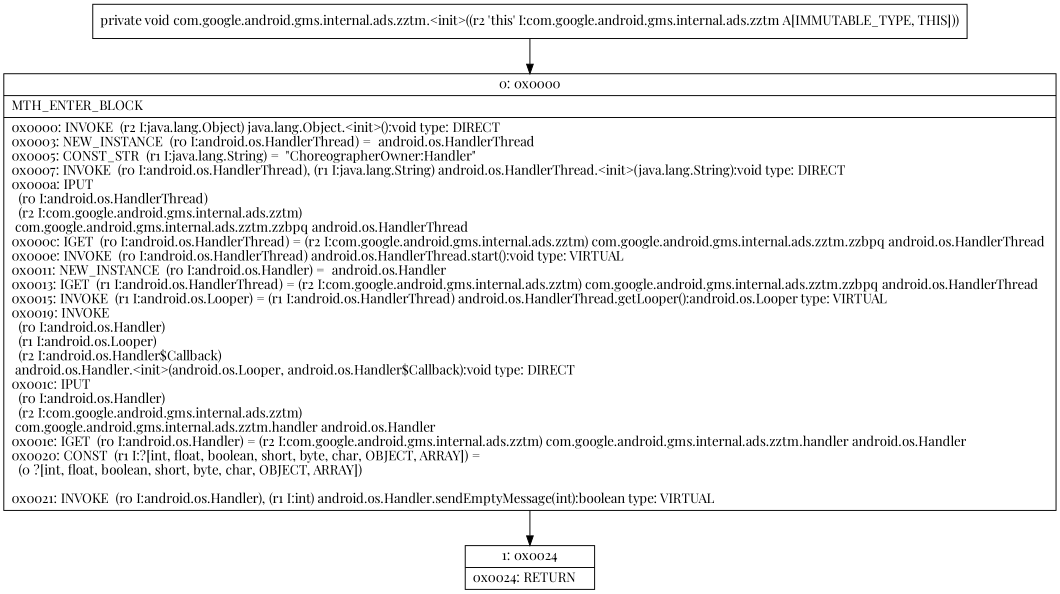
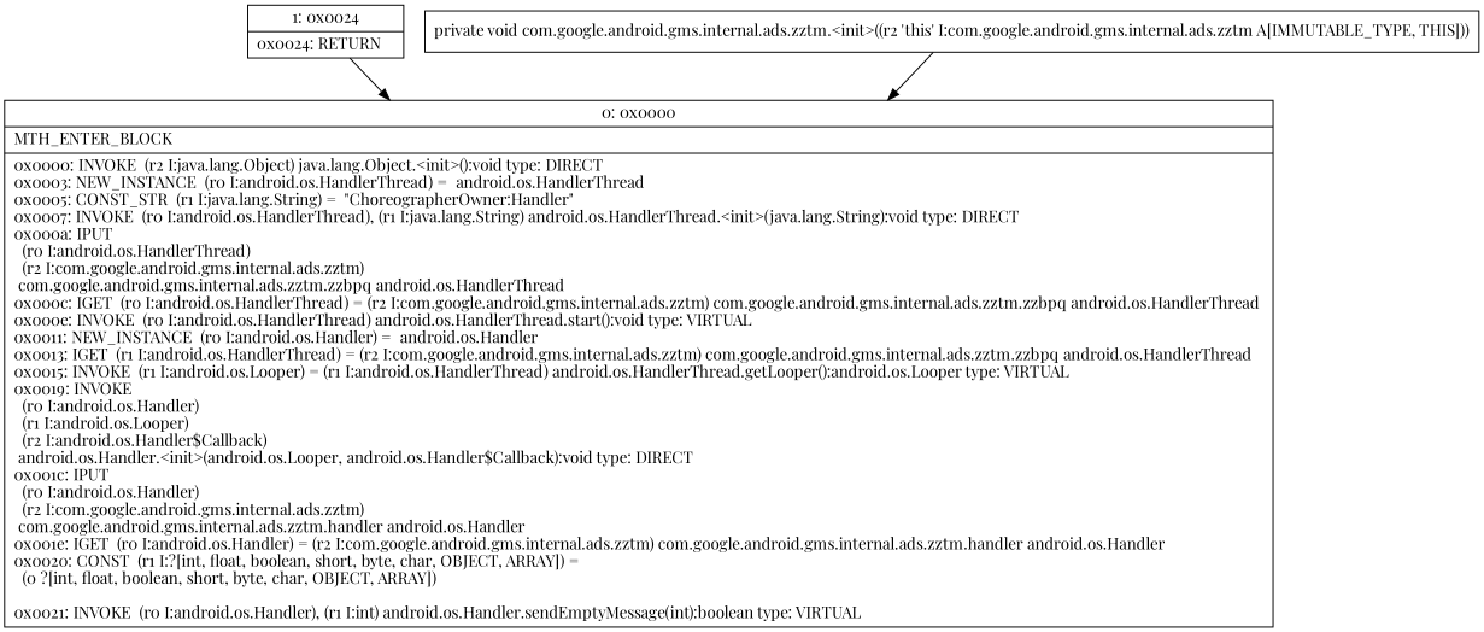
  digraph {
    fontname="Playfair Display"
    node [shape=record fontname="Playfair Display"]
    edge [fontname="Playfair Display"]
    n1 [label="{0\:\ 0x0000|MTH_ENTER_BLOCK\l|0x0000: INVOKE  (r2 I:java.lang.Object) java.lang.Object.\<init\>():void type: DIRECT \l0x0003: NEW_INSTANCE  (r0 I:android.os.HandlerThread) =  android.os.HandlerThread \l0x0005: CONST_STR  (r1 I:java.lang.String) =  \"ChoreographerOwner:Handler\" \l0x0007: INVOKE  (r0 I:android.os.HandlerThread), (r1 I:java.lang.String) android.os.HandlerThread.\<init\>(java.lang.String):void type: DIRECT \l0x000a: IPUT  \l  (r0 I:android.os.HandlerThread)\l  (r2 I:com.google.android.gms.internal.ads.zztm)\l com.google.android.gms.internal.ads.zztm.zzbpq android.os.HandlerThread \l0x000c: IGET  (r0 I:android.os.HandlerThread) = (r2 I:com.google.android.gms.internal.ads.zztm) com.google.android.gms.internal.ads.zztm.zzbpq android.os.HandlerThread \l0x000e: INVOKE  (r0 I:android.os.HandlerThread) android.os.HandlerThread.start():void type: VIRTUAL \l0x0011: NEW_INSTANCE  (r0 I:android.os.Handler) =  android.os.Handler \l0x0013: IGET  (r1 I:android.os.HandlerThread) = (r2 I:com.google.android.gms.internal.ads.zztm) com.google.android.gms.internal.ads.zztm.zzbpq android.os.HandlerThread \l0x0015: INVOKE  (r1 I:android.os.Looper) = (r1 I:android.os.HandlerThread) android.os.HandlerThread.getLooper():android.os.Looper type: VIRTUAL \l0x0019: INVOKE  \l  (r0 I:android.os.Handler)\l  (r1 I:android.os.Looper)\l  (r2 I:android.os.Handler$Callback)\l android.os.Handler.\<init\>(android.os.Looper, android.os.Handler$Callback):void type: DIRECT \l0x001c: IPUT  \l  (r0 I:android.os.Handler)\l  (r2 I:com.google.android.gms.internal.ads.zztm)\l com.google.android.gms.internal.ads.zztm.handler android.os.Handler \l0x001e: IGET  (r0 I:android.os.Handler) = (r2 I:com.google.android.gms.internal.ads.zztm) com.google.android.gms.internal.ads.zztm.handler android.os.Handler \l0x0020: CONST  (r1 I:?[int, float, boolean, short, byte, char, OBJECT, ARRAY]) = \l  (0 ?[int, float, boolean, short, byte, char, OBJECT, ARRAY])\l \l0x0021: INVOKE  (r0 I:android.os.Handler), (r1 I:int) android.os.Handler.sendEmptyMessage(int):boolean type: VIRTUAL \l}"]
    n2 [label="{1\:\ 0x0024|0x0024: RETURN   \l}"]
    n3 [label="{private void com.google.android.gms.internal.ads.zztm.\<init\>((r2 'this' I:com.google.android.gms.internal.ads.zztm A[IMMUTABLE_TYPE, THIS])) }"]
-   n1 -> n2
+   n2 -> n1
    n3 -> n1
  }
